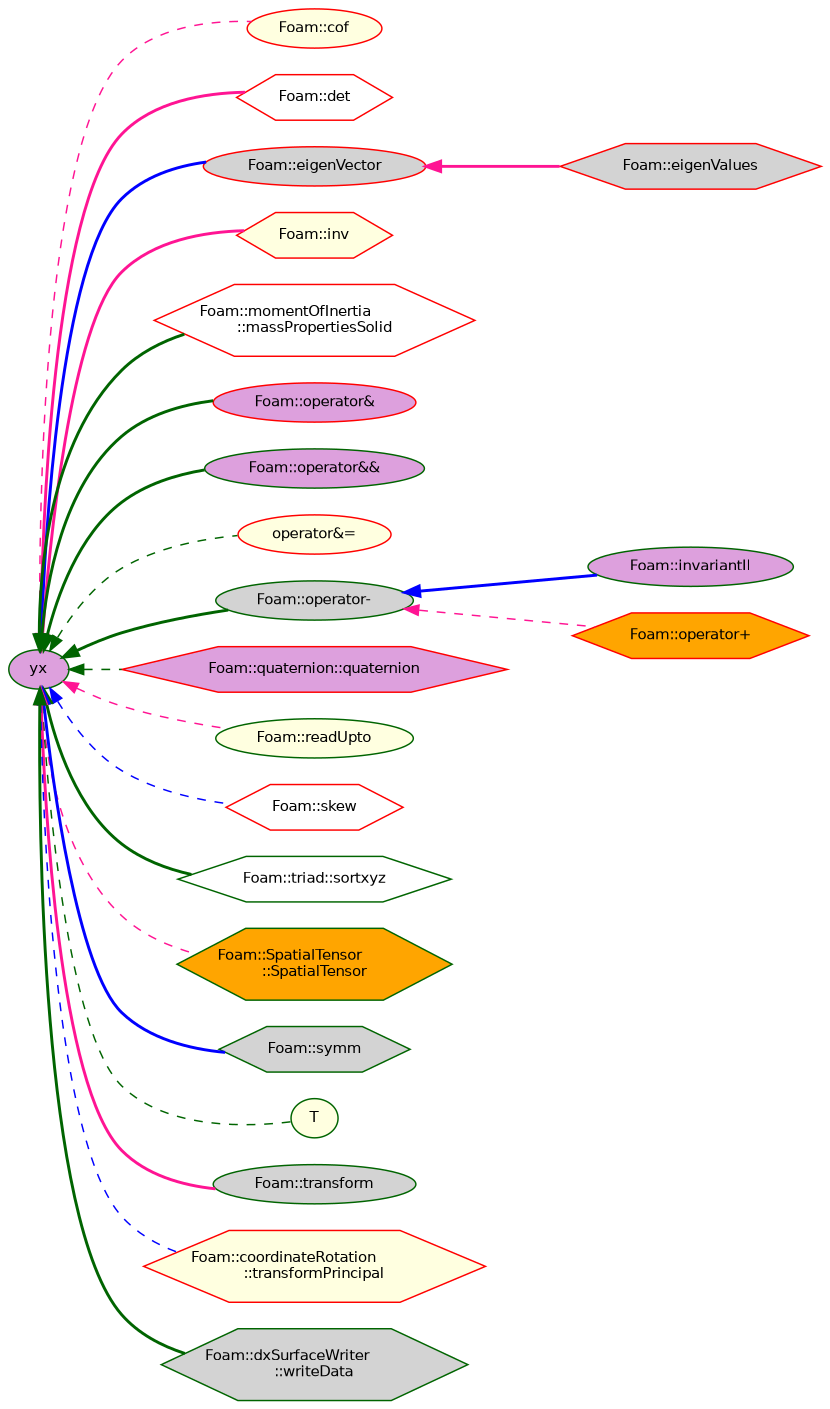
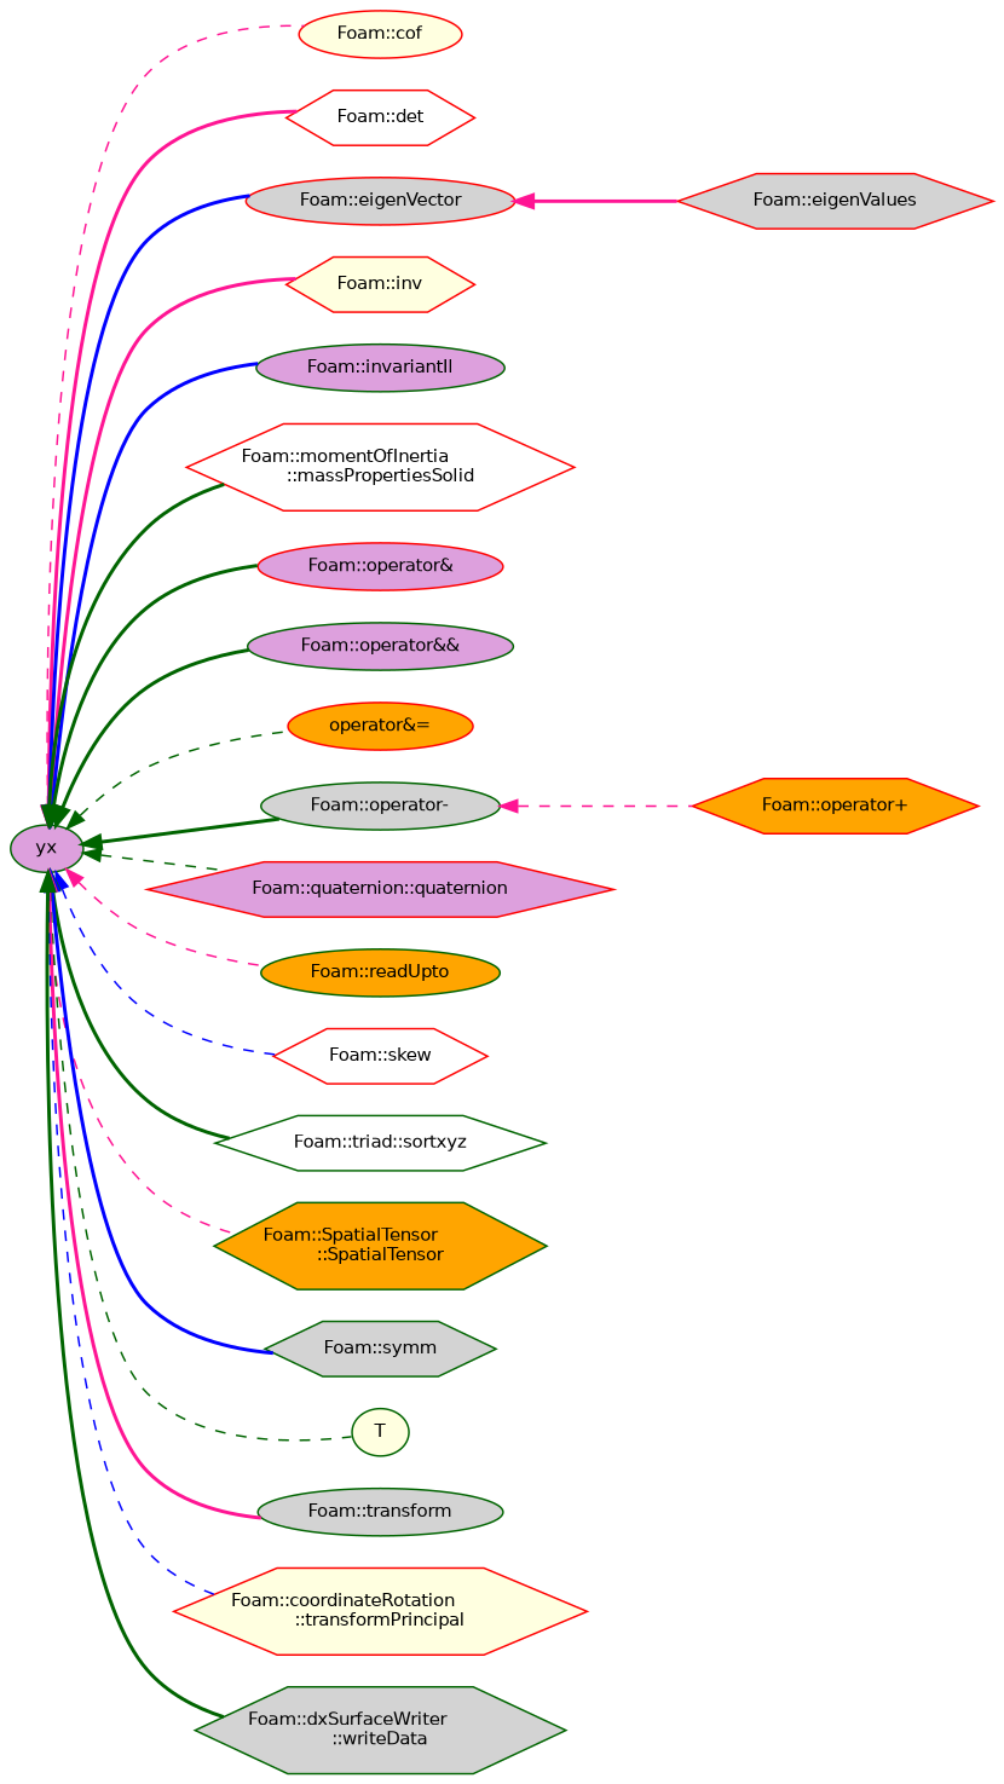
  digraph {
    rankdir=LR
    node [color=red fillcolor=lightyellow fontname=Helvetica fontsize=10 shape=hexagon style=filled]
    edge [color=darkgreen dir=back fontname=Helvetica fontsize=10 labelfontname=Helvetica labelfontsize=10 style=bold]
    n1 [color=darkgreen fillcolor=plum fontcolor=black height=0.2 label=yx shape=ellipse width=0.4]
    n2 [height=0.2 label="Foam::cof" shape=ellipse width=0.4]
    n3 [fillcolor=white height=0.2 label="Foam::det" width=0.4]
    n4 [fillcolor=lightgrey height=0.2 label="Foam::eigenVector" shape=ellipse width=0.4]
    n5 [height=0.2 label="Foam::inv" width=0.4]
    n6 [color=darkgreen fillcolor=plum height=0.2 label="Foam::invariantII" shape=ellipse width=0.4]
    n7 [fillcolor=white height=0.2 label="Foam::momentOfInertia\l::massPropertiesSolid" width=0.4]
    n8 [fillcolor=plum height=0.2 label="Foam::operator&" shape=ellipse width=0.4]
    n9 [color=darkgreen fillcolor=plum height=0.2 label="Foam::operator&&" shape=ellipse width=0.4]
-   n10 [height=0.2 label="operator&=" shape=ellipse width=0.4]
+   n10 [fillcolor=orange height=0.2 label="operator&=" shape=ellipse width=0.4]
    n11 [color=darkgreen fillcolor=lightgrey height=0.2 label="Foam::operator-" shape=ellipse width=0.4]
    n12 [fillcolor=plum height=0.2 label="Foam::quaternion::quaternion" width=0.4]
-   n13 [color=darkgreen height=0.2 label="Foam::readUpto" shape=ellipse width=0.4]
+   n13 [color=darkgreen fillcolor=orange height=0.2 label="Foam::readUpto" shape=ellipse width=0.4]
    n14 [fillcolor=white height=0.2 label="Foam::skew" width=0.4]
    n15 [color=darkgreen fillcolor=white height=0.2 label="Foam::triad::sortxyz" width=0.4]
    n16 [color=darkgreen fillcolor=orange height=0.2 label="Foam::SpatialTensor\l::SpatialTensor" width=0.4]
    n17 [color=darkgreen fillcolor=lightgrey height=0.2 label="Foam::symm" width=0.4]
    n18 [color=darkgreen height=0.2 label=T shape=ellipse width=0.4]
    n19 [color=darkgreen fillcolor=lightgrey height=0.2 label="Foam::transform" shape=ellipse width=0.4]
    n20 [height=0.2 label="Foam::coordinateRotation\l::transformPrincipal" width=0.4]
    n21 [color=darkgreen fillcolor=lightgrey height=0.2 label="Foam::dxSurfaceWriter\l::writeData" width=0.4]
    n22 [fillcolor=lightgrey height=0.2 label="Foam::eigenValues" width=0.4]
    n23 [fillcolor=orange height=0.2 label="Foam::operator+" width=0.4]
    n1 -> n2 [color=deeppink style=dashed]
    n1 -> n3 [color=deeppink]
    n1 -> n4 [color=blue]
    n1 -> n5 [color=deeppink]
-   n11 -> n6 [color=blue]
+   n1 -> n6 [color=blue]
    n1 -> n7
    n1 -> n8
    n1 -> n9
    n1 -> n10 [style=dashed]
    n1 -> n11
    n1 -> n12 [style=dashed]
    n1 -> n13 [color=deeppink style=dashed]
    n1 -> n14 [color=blue style=dashed]
    n1 -> n15
    n1 -> n16 [color=deeppink style=dashed]
    n1 -> n17 [color=blue]
    n1 -> n18 [style=dashed]
    n1 -> n19 [color=deeppink]
    n1 -> n20 [color=blue style=dashed]
    n1 -> n21
    n4 -> n22 [color=deeppink]
    n11 -> n23 [color=deeppink style=dashed]
  }
